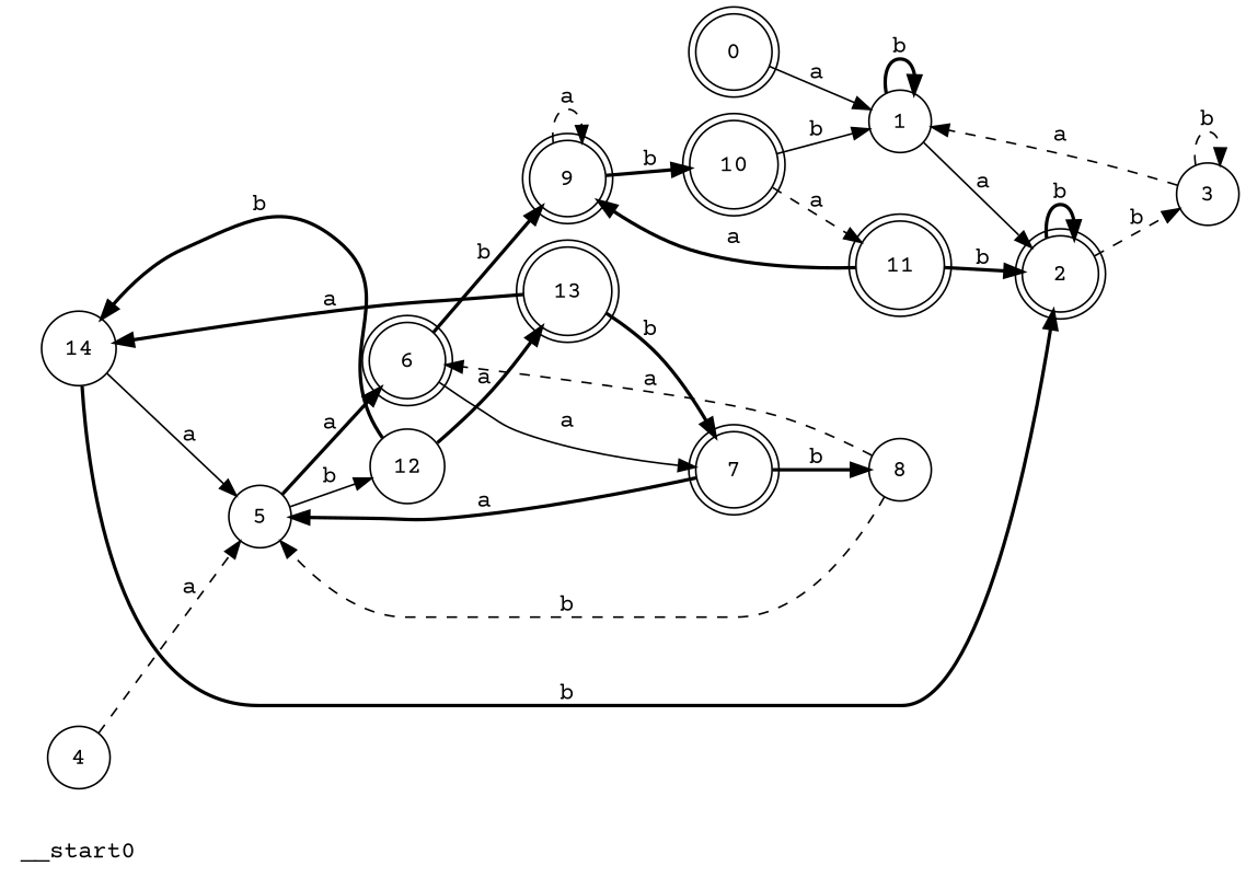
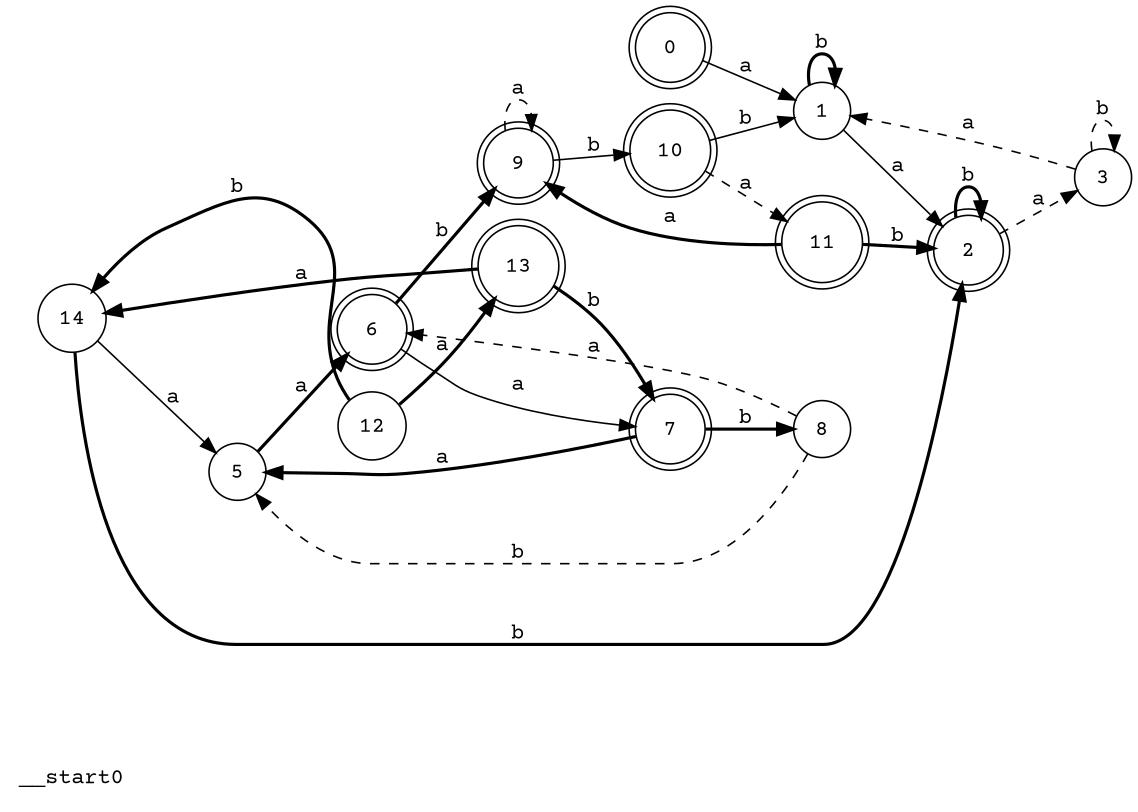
  digraph {
    fontname="Courier Prime"
    rankdir=LR
    node [fontname="Courier Prime" shape=doublecircle color=black fillcolor=white style="rounded,filled"]
    edge [fontname="Courier Prime" style=bold]
    __start0 [shape=none color="" fillcolor="" style=""]
    n2 [label=0]
    n3 [label=1 shape=circle style=filled]
    n4 [label=2]
-   n5 [label=4 shape=circle style=filled]
    n6 [label=5 shape=circle style=filled]
    n7 [label=3 shape=circle style=filled]
    n8 [label=6]
    n9 [label=12 shape=circle style=filled]
    n10 [label=7]
    n11 [label=9]
    n12 [label=13]
    n13 [label=14 shape=circle style=filled]
    n14 [label=8 shape=circle style=filled]
    n15 [label=10]
    n16 [label=11]
    n2 -> n3 [label=a style=solid]
    n3 -> n3 [label=b]
    n3 -> n4 [label=a style=solid]
    n4 -> n4 [label=b]
-   n4 -> n7 [label=b style=dashed]
-   n5 -> n6 [label=a style=dashed]
+   n4 -> n7 [label=a style=dashed]
    n6 -> n8 [label=a]
-   n6 -> n9 [label=b style=solid]
    n7 -> n3 [label=a style=dashed]
    n7 -> n7 [label=b style=dashed]
    n8 -> n10 [label=a style=solid]
    n8 -> n11 [label=b]
    n9 -> n12 [label=a]
    n9 -> n13 [label=b]
    n10 -> n6 [label=a]
    n10 -> n14 [label=b]
    n11 -> n11 [label=a style=dashed]
-   n11 -> n15 [label=b]
+   n11 -> n15 [label=b style=solid]
    n12 -> n10 [label=b]
    n12 -> n13 [label=a]
    n13 -> n4 [label=b]
    n13 -> n6 [label=a style=solid]
    n14 -> n6 [label=b style=dashed]
    n14 -> n8 [label=a style=dashed]
    n15 -> n3 [label=b style=solid]
    n15 -> n16 [label=a style=dashed]
    n16 -> n4 [label=b]
    n16 -> n11 [label=a]
  }
